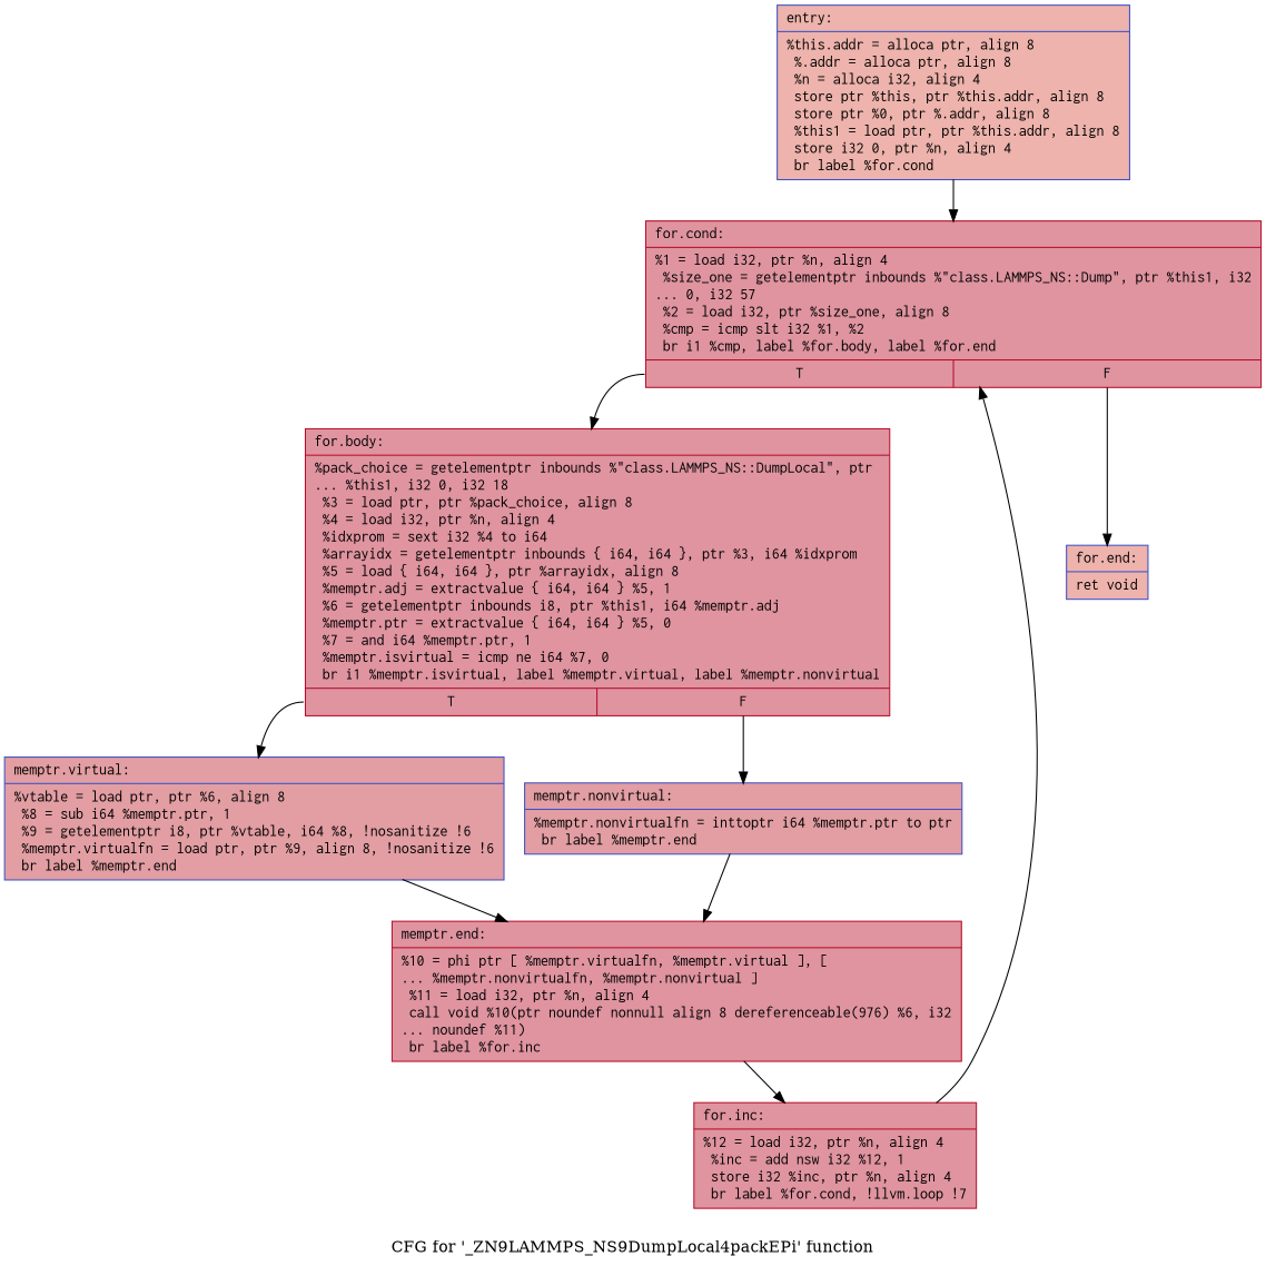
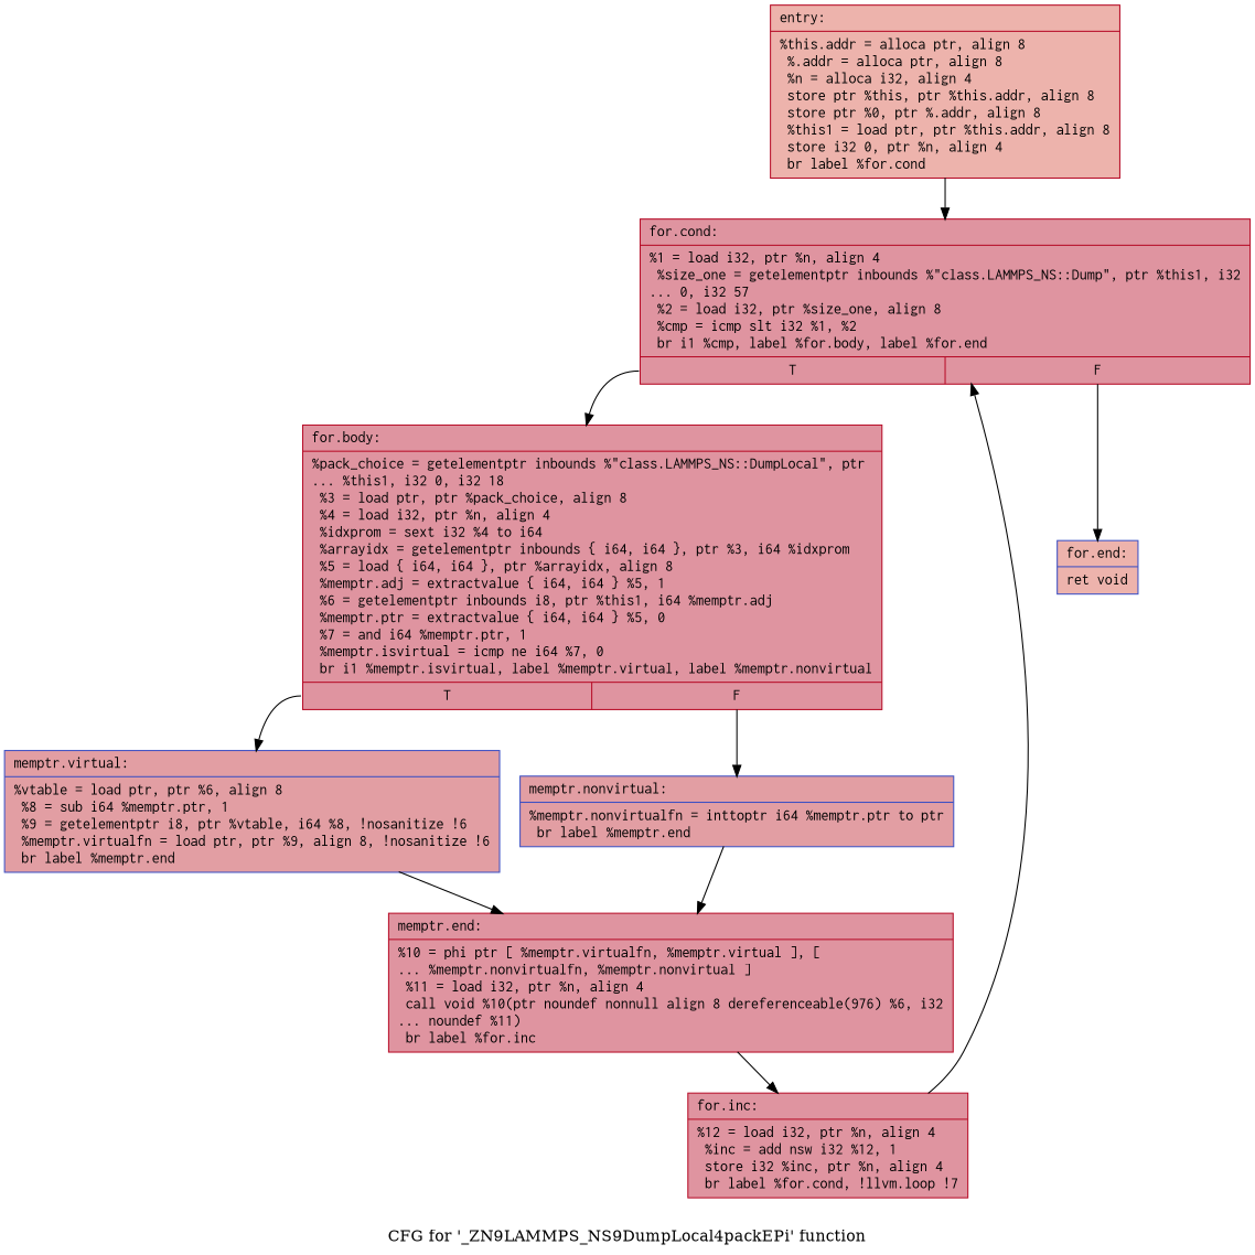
  digraph {
    label="CFG for '_ZN9LAMMPS_NS9DumpLocal4packEPi' function"
    node [color="#3d50c3ff" fillcolor="#b70d2870" fontname=Courier shape=record style=filled]
-   n1 [fillcolor="#d6524470" label="{entry:\l|  %this.addr = alloca ptr, align 8\l  %.addr = alloca ptr, align 8\l  %n = alloca i32, align 4\l  store ptr %this, ptr %this.addr, align 8\l  store ptr %0, ptr %.addr, align 8\l  %this1 = load ptr, ptr %this.addr, align 8\l  store i32 0, ptr %n, align 4\l  br label %for.cond\l}"]
+   n1 [color="#b70d28ff" fillcolor="#d6524470" label="{entry:\l|  %this.addr = alloca ptr, align 8\l  %.addr = alloca ptr, align 8\l  %n = alloca i32, align 4\l  store ptr %this, ptr %this.addr, align 8\l  store ptr %0, ptr %.addr, align 8\l  %this1 = load ptr, ptr %this.addr, align 8\l  store i32 0, ptr %n, align 4\l  br label %for.cond\l}"]
    n2 [color="#b70d28ff" label="{for.cond:\l|  %1 = load i32, ptr %n, align 4\l  %size_one = getelementptr inbounds %\"class.LAMMPS_NS::Dump\", ptr %this1, i32\l... 0, i32 57\l  %2 = load i32, ptr %size_one, align 8\l  %cmp = icmp slt i32 %1, %2\l  br i1 %cmp, label %for.body, label %for.end\l|{<s0>T|<s1>F}}"]
    n3 [color="#b70d28ff" label="{for.body:\l|  %pack_choice = getelementptr inbounds %\"class.LAMMPS_NS::DumpLocal\", ptr\l... %this1, i32 0, i32 18\l  %3 = load ptr, ptr %pack_choice, align 8\l  %4 = load i32, ptr %n, align 4\l  %idxprom = sext i32 %4 to i64\l  %arrayidx = getelementptr inbounds \{ i64, i64 \}, ptr %3, i64 %idxprom\l  %5 = load \{ i64, i64 \}, ptr %arrayidx, align 8\l  %memptr.adj = extractvalue \{ i64, i64 \} %5, 1\l  %6 = getelementptr inbounds i8, ptr %this1, i64 %memptr.adj\l  %memptr.ptr = extractvalue \{ i64, i64 \} %5, 0\l  %7 = and i64 %memptr.ptr, 1\l  %memptr.isvirtual = icmp ne i64 %7, 0\l  br i1 %memptr.isvirtual, label %memptr.virtual, label %memptr.nonvirtual\l|{<s0>T|<s1>F}}"]
    n4 [fillcolor="#d6524470" label="{for.end:\l|  ret void\l}"]
    n5 [fillcolor="#be242e70" label="{memptr.virtual:\l|  %vtable = load ptr, ptr %6, align 8\l  %8 = sub i64 %memptr.ptr, 1\l  %9 = getelementptr i8, ptr %vtable, i64 %8, !nosanitize !6\l  %memptr.virtualfn = load ptr, ptr %9, align 8, !nosanitize !6\l  br label %memptr.end\l}"]
    n6 [fillcolor="#be242e70" label="{memptr.nonvirtual:\l|  %memptr.nonvirtualfn = inttoptr i64 %memptr.ptr to ptr\l  br label %memptr.end\l}"]
    n7 [color="#b70d28ff" label="{memptr.end:\l|  %10 = phi ptr [ %memptr.virtualfn, %memptr.virtual ], [\l... %memptr.nonvirtualfn, %memptr.nonvirtual ]\l  %11 = load i32, ptr %n, align 4\l  call void %10(ptr noundef nonnull align 8 dereferenceable(976) %6, i32\l... noundef %11)\l  br label %for.inc\l}"]
    n8 [color="#b70d28ff" label="{for.inc:\l|  %12 = load i32, ptr %n, align 4\l  %inc = add nsw i32 %12, 1\l  store i32 %inc, ptr %n, align 4\l  br label %for.cond, !llvm.loop !7\l}"]
    n1 -> n2
    n2 -> n3 [tailport=s0]
    n2 -> n4 [tailport=s1]
    n3 -> n5 [tailport=s0]
    n3 -> n6 [tailport=s1]
    n5 -> n7
    n6 -> n7
    n7 -> n8
    n8 -> n2
  }
